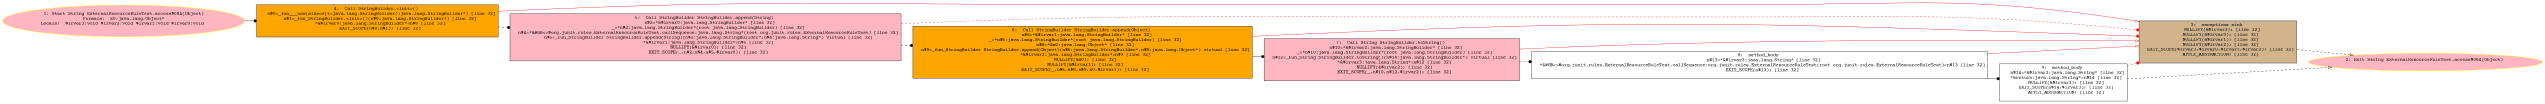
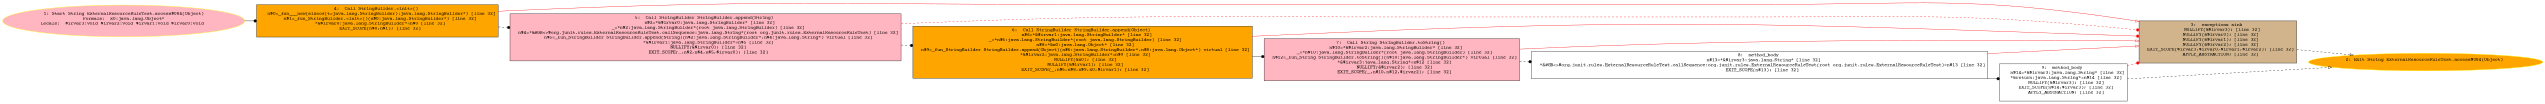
  digraph {
    rankdir=LR
    fontname="Courier Prime"
    node [style=filled fillcolor=lightpink fontname="Courier Prime" shape=box]
    edge [style=solid arrowhead=dot fontname="Courier Prime"]
    n1 [color=yellow label="1: Start String ExternalResourceRuleTest.access$084(Object)\nFormals:  x0:java.lang.Object*\nLocals:  $irvar3:void $irvar2:void $irvar1:void $irvar0:void \n  " shape=""]
    n2 [label="4:  Call StringBuilder.<init>() \n   n$0=_fun___new(sizeof(t=java.lang.StringBuilder):java.lang.StringBuilder*) [line 32]\n  n$1=_fun_StringBuilder.<init>()(n$0:java.lang.StringBuilder*) [line 32]\n  *&$irvar0:java.lang.StringBuilder*=n$0 [line 32]\n  EXIT_SCOPE(n$0,n$1); [line 32]\n " fillcolor=orange]
    n3 [label="3:  exceptions sink \n   NULLIFY(&$irvar3); [line 32]\n  NULLIFY(&$irvar0); [line 32]\n  NULLIFY(&$irvar1); [line 32]\n  NULLIFY(&$irvar2); [line 32]\n  EXIT_SCOPE($irvar3,$irvar0,$irvar1,$irvar2); [line 32]\n  APPLY_ABSTRACTION; [line 32]\n " fillcolor=tan]
    n4 [label="5:  Call StringBuilder StringBuilder.append(String) \n   n$2=*&$irvar0:java.lang.StringBuilder* [line 32]\n  _=*n$2:java.lang.StringBuilder*(root java.lang.StringBuilder) [line 32]\n  n$4=*&#GB<>$org.junit.rules.ExternalResourceRuleTest.callSequence:java.lang.String*(root org.junit.rules.ExternalResourceRuleTest) [line 32]\n  n$5=_fun_StringBuilder StringBuilder.append(String)(n$2:java.lang.StringBuilder*,n$4:java.lang.String*) virtual [line 32]\n  *&$irvar1:java.lang.StringBuilder*=n$5 [line 32]\n  NULLIFY(&$irvar0); [line 32]\n  EXIT_SCOPE(_,n$2,n$4,n$5,$irvar0); [line 32]\n "]
-   n5 [color=yellow label="2: Exit String ExternalResourceRuleTest.access$084(Object) \n  " shape=""]
+   n5 [color=yellow label="2: Exit String ExternalResourceRuleTest.access$084(Object) \n  " fillcolor=orange shape=""]
    n6 [label="6:  Call StringBuilder StringBuilder.append(Object) \n   n$6=*&$irvar1:java.lang.StringBuilder* [line 32]\n  _=*n$6:java.lang.StringBuilder*(root java.lang.StringBuilder) [line 32]\n  n$8=*&x0:java.lang.Object* [line 32]\n  n$9=_fun_StringBuilder StringBuilder.append(Object)(n$6:java.lang.StringBuilder*,n$8:java.lang.Object*) virtual [line 32]\n  *&$irvar2:java.lang.StringBuilder*=n$9 [line 32]\n  NULLIFY(&x0); [line 32]\n  NULLIFY(&$irvar1); [line 32]\n  EXIT_SCOPE(_,n$6,n$8,n$9,x0,$irvar1); [line 32]\n " fillcolor=orange]
    n7 [label="7:  Call String StringBuilder.toString() \n   n$10=*&$irvar2:java.lang.StringBuilder* [line 32]\n  _=*n$10:java.lang.StringBuilder*(root java.lang.StringBuilder) [line 32]\n  n$12=_fun_String StringBuilder.toString()(n$10:java.lang.StringBuilder*) virtual [line 32]\n  *&$irvar3:java.lang.String*=n$12 [line 32]\n  NULLIFY(&$irvar2); [line 32]\n  EXIT_SCOPE(_,n$10,n$12,$irvar2); [line 32]\n "]
    n8 [label="8:  method_body \n   n$13=*&$irvar3:java.lang.String* [line 32]\n  *&#GB<>$org.junit.rules.ExternalResourceRuleTest.callSequence:org.junit.rules.ExternalResourceRuleTest(root org.junit.rules.ExternalResourceRuleTest)=n$13 [line 32]\n  EXIT_SCOPE(n$13); [line 32]\n " fillcolor=white]
    n9 [label="9:  method_body \n   n$14=*&$irvar3:java.lang.String* [line 32]\n  *&return:java.lang.String*=n$14 [line 32]\n  NULLIFY(&$irvar3); [line 32]\n  EXIT_SCOPE(n$14,$irvar3); [line 32]\n  APPLY_ABSTRACTION; [line 32]\n " fillcolor=white]
    n1 -> n2
    n2 -> n3 [color=red arrowhead=onormal]
    n2 -> n4 [style=dashed]
    n3 -> n5 [style=dashed arrowhead=onormal]
    n4 -> n3 [color=red style=dashed]
    n4 -> n6 [style=dashed]
    n6 -> n3 [color=red]
    n6 -> n7
    n7 -> n3 [color=red arrowhead=onormal]
    n7 -> n8 [style=dashed]
    n8 -> n3 [color=red arrowhead=onormal]
    n8 -> n9
    n9 -> n3 [color=red style=dashed]
    n9 -> n5 [style=dashed arrowhead=onormal]
  }
